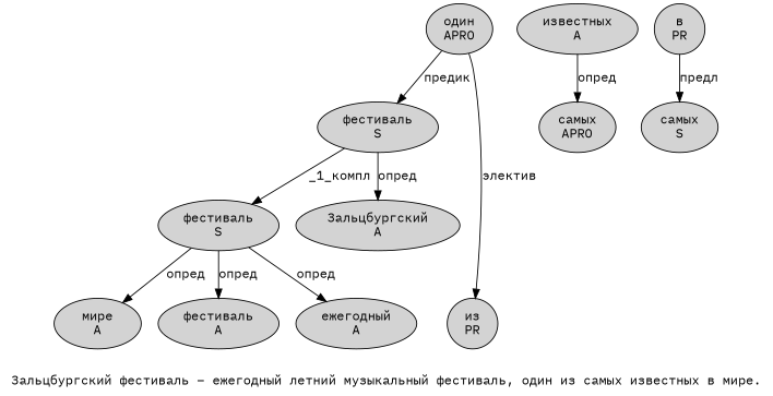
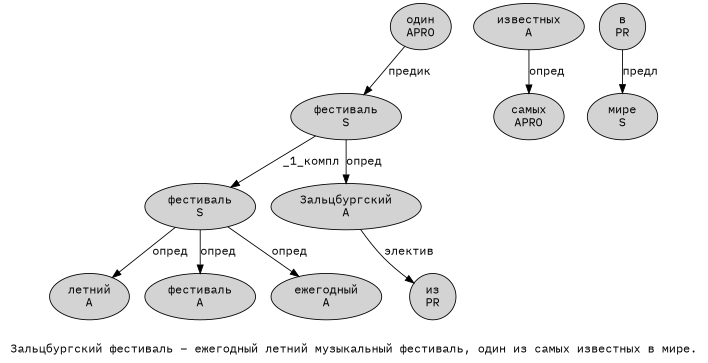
  digraph {
    fontname="IBM Plex Mono"
    label="Зальцбургский фестиваль – ежегодный летний музыкальный фестиваль, один из самых известных в мире."
    node [fillcolor=lightgray fontname="IBM Plex Mono" penwidth=1 shape=ellipse style=filled]
    edge [fontname="IBM Plex Mono"]
    n1 [label="Зальцбургский\nA"]
    n2 [label="фестиваль\nS"]
    n3 [label="фестиваль\nS"]
    n4 [label="ежегодный\nA"]
-   n5 [label="мире\nA"]
+   n5 [label="летний\nA"]
    n6 [label="фестиваль\nA"]
    n7 [label="один\nAPRO"]
    n8 [label="из\nPR"]
    n9 [label="самых\nAPRO"]
    n10 [label="известных\nA"]
    n11 [label="в\nPR"]
-   n12 [label="самых\nS"]
+   n12 [label="мире\nS"]
    n2 -> n1 [label="опред"]
    n2 -> n3 [label="_1_компл"]
    n3 -> n4 [label="опред"]
    n3 -> n5 [label="опред"]
    n3 -> n6 [label="опред"]
    n7 -> n2 [label="предик"]
-   n7 -> n8 [label="электив"]
+   n1 -> n8 [label="электив"]
    n10 -> n9 [label="опред"]
    n11 -> n12 [label="предл"]
  }
